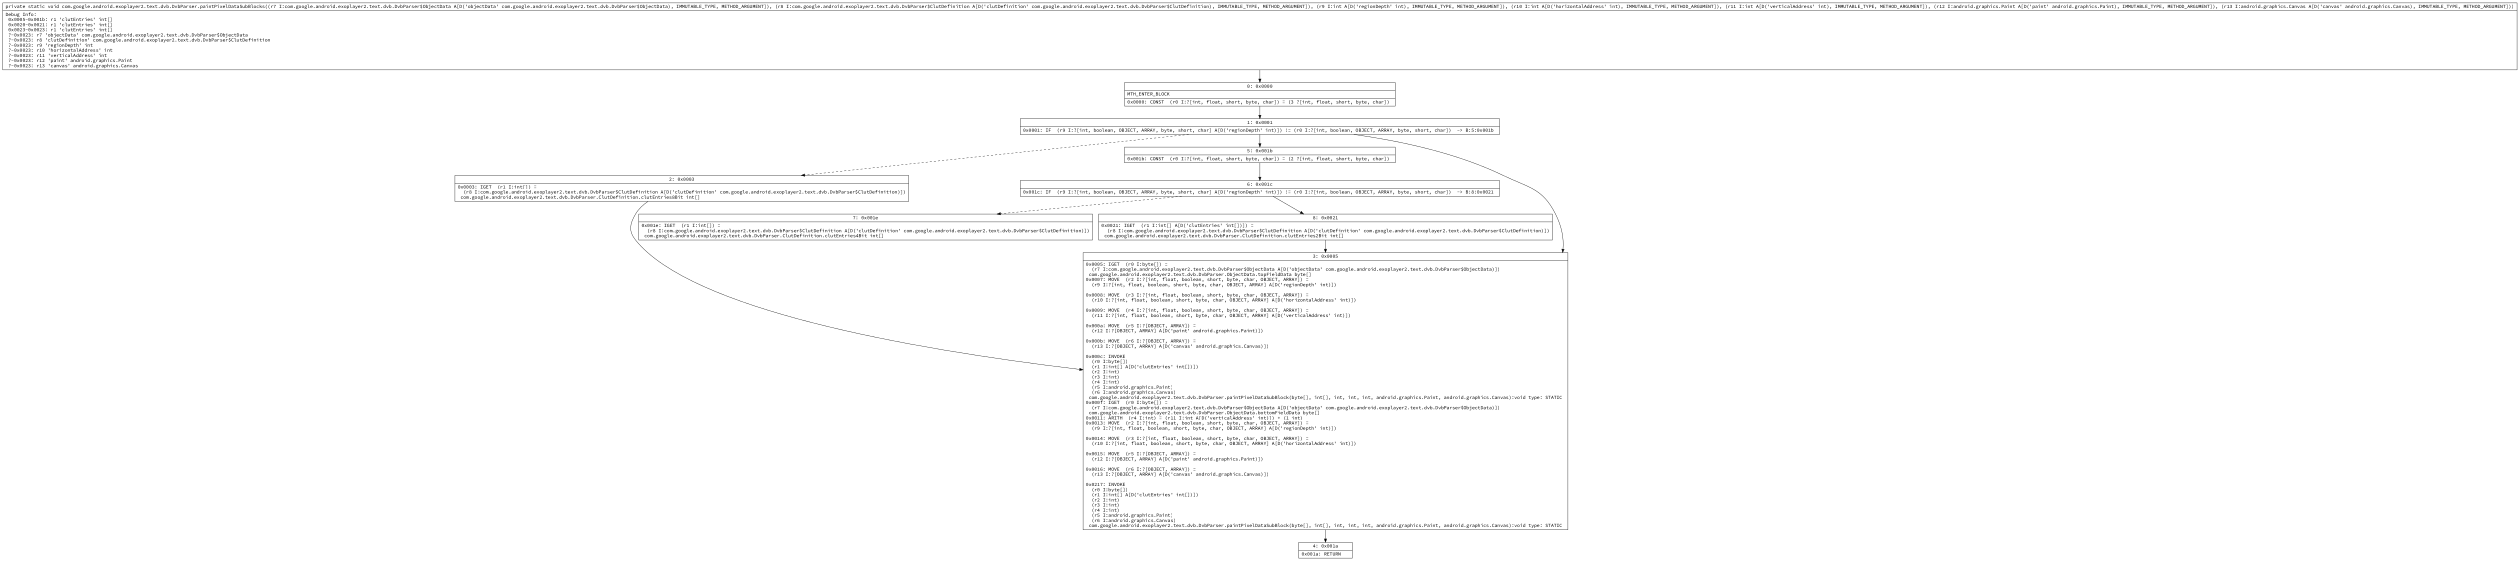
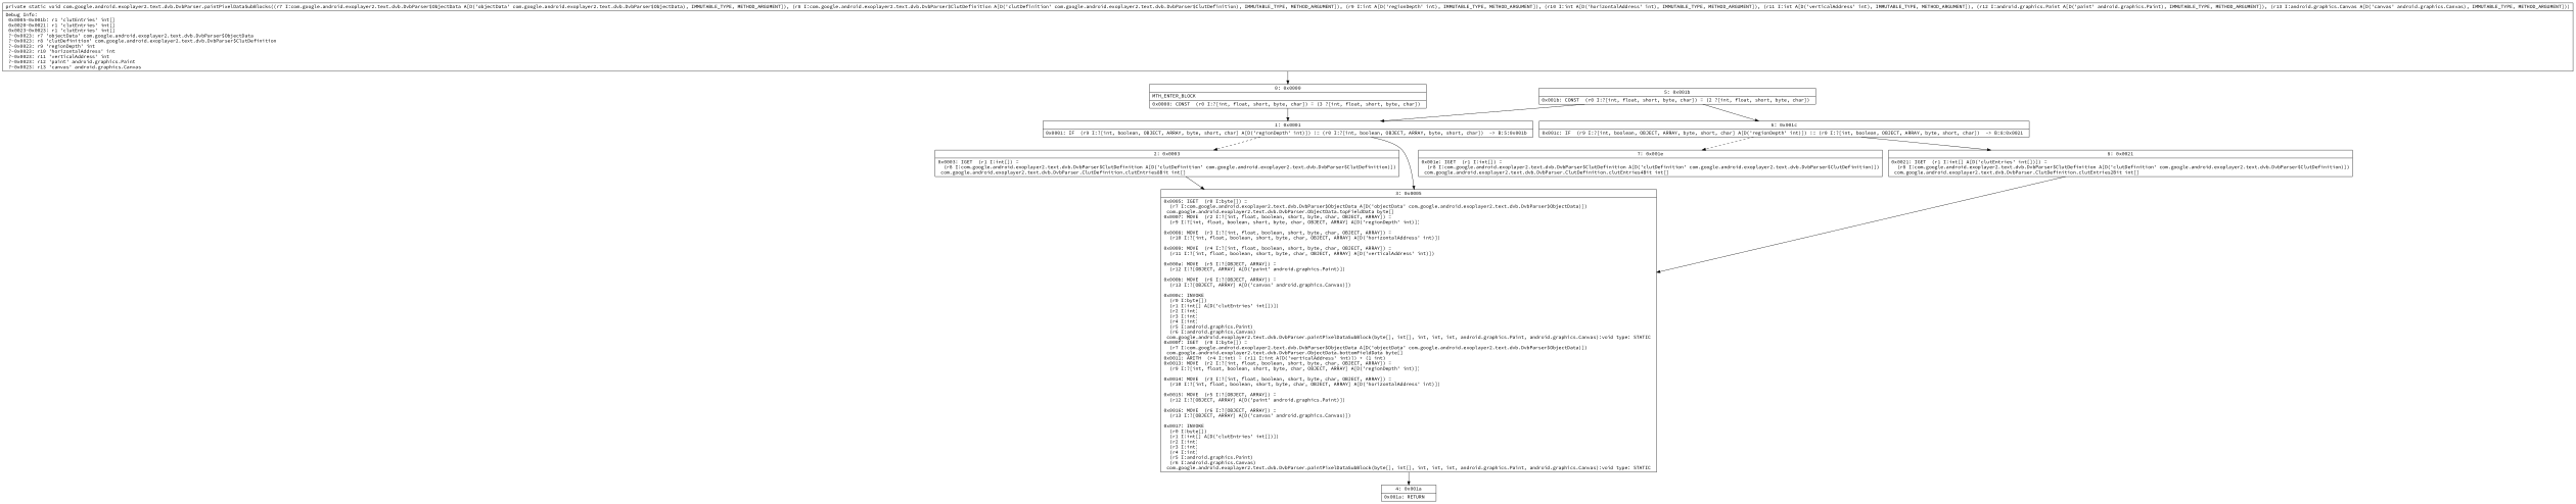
  digraph {
    fontname="Source Code Pro"
    node [fontname="Source Code Pro" shape=record]
    edge [fontname="Source Code Pro"]
    n1 [label="{0\:\ 0x0000|MTH_ENTER_BLOCK\l|0x0000: CONST  (r0 I:?[int, float, short, byte, char]) = (3 ?[int, float, short, byte, char]) \l}"]
    n2 [label="{1\:\ 0x0001|0x0001: IF  (r9 I:?[int, boolean, OBJECT, ARRAY, byte, short, char] A[D('regionDepth' int)]) != (r0 I:?[int, boolean, OBJECT, ARRAY, byte, short, char])  \-\> B:5:0x001b \l}"]
    n3 [label="{2\:\ 0x0003|0x0003: IGET  (r1 I:int[]) = \l  (r8 I:com.google.android.exoplayer2.text.dvb.DvbParser$ClutDefinition A[D('clutDefinition' com.google.android.exoplayer2.text.dvb.DvbParser$ClutDefinition)])\l com.google.android.exoplayer2.text.dvb.DvbParser.ClutDefinition.clutEntries8Bit int[] \l}"]
    n4 [label="{5\:\ 0x001b|0x001b: CONST  (r0 I:?[int, float, short, byte, char]) = (2 ?[int, float, short, byte, char]) \l}"]
-   n5 [label="{3\:\ 0x0005|0x0005: IGET  (r0 I:byte[]) = \l  (r7 I:com.google.android.exoplayer2.text.dvb.DvbParser$ObjectData A[D('objectData' com.google.android.exoplayer2.text.dvb.DvbParser$ObjectData)])\l com.google.android.exoplayer2.text.dvb.DvbParser.ObjectData.topFieldData byte[] \l0x0007: MOVE  (r2 I:?[int, float, boolean, short, byte, char, OBJECT, ARRAY]) = \l  (r9 I:?[int, float, boolean, short, byte, char, OBJECT, ARRAY] A[D('regionDepth' int)])\l \l0x0008: MOVE  (r3 I:?[int, float, boolean, short, byte, char, OBJECT, ARRAY]) = \l  (r10 I:?[int, float, boolean, short, byte, char, OBJECT, ARRAY] A[D('horizontalAddress' int)])\l \l0x0009: MOVE  (r4 I:?[int, float, boolean, short, byte, char, OBJECT, ARRAY]) = \l  (r11 I:?[int, float, boolean, short, byte, char, OBJECT, ARRAY] A[D('verticalAddress' int)])\l \l0x000a: MOVE  (r5 I:?[OBJECT, ARRAY]) = \l  (r12 I:?[OBJECT, ARRAY] A[D('paint' android.graphics.Paint)])\l \l0x000b: MOVE  (r6 I:?[OBJECT, ARRAY]) = \l  (r13 I:?[OBJECT, ARRAY] A[D('canvas' android.graphics.Canvas)])\l \l0x000c: INVOKE  \l  (r0 I:byte[])\l  (r1 I:int[] A[D('clutEntries' int[])])\l  (r2 I:int)\l  (r3 I:int)\l  (r4 I:int)\l  (r5 I:android.graphics.Paint)\l  (r6 I:android.graphics.Canvas)\l com.google.android.exoplayer2.text.dvb.DvbParser.paintPixelDataSubBlock(byte[], int[], int, int, int, android.graphics.Paint, android.graphics.Canvas):void type: STATIC \l0x000f: IGET  (r0 I:byte[]) = \l  (r7 I:com.google.android.exoplayer2.text.dvb.DvbParser$ObjectData A[D('objectData' com.google.android.exoplayer2.text.dvb.DvbParser$ObjectData)])\l com.google.android.exoplayer2.text.dvb.DvbParser.ObjectData.bottomFieldData byte[] \l0x0011: ARITH  (r4 I:int) = (r11 I:int A[D('verticalAddress' int)]) + (1 int) \l0x0013: MOVE  (r2 I:?[int, float, boolean, short, byte, char, OBJECT, ARRAY]) = \l  (r9 I:?[int, float, boolean, short, byte, char, OBJECT, ARRAY] A[D('regionDepth' int)])\l \l0x0014: MOVE  (r3 I:?[int, float, boolean, short, byte, char, OBJECT, ARRAY]) = \l  (r10 I:?[int, float, boolean, short, byte, char, OBJECT, ARRAY] A[D('horizontalAddress' int)])\l \l0x0015: MOVE  (r5 I:?[OBJECT, ARRAY]) = \l  (r12 I:?[OBJECT, ARRAY] A[D('paint' android.graphics.Paint)])\l \l0x0016: MOVE  (r6 I:?[OBJECT, ARRAY]) = \l  (r13 I:?[OBJECT, ARRAY] A[D('canvas' android.graphics.Canvas)])\l \l0x0217: INVOKE  \l  (r0 I:byte[])\l  (r1 I:int[] A[D('clutEntries' int[])])\l  (r2 I:int)\l  (r3 I:int)\l  (r4 I:int)\l  (r5 I:android.graphics.Paint)\l  (r6 I:android.graphics.Canvas)\l com.google.android.exoplayer2.text.dvb.DvbParser.paintPixelDataSubBlock(byte[], int[], int, int, int, android.graphics.Paint, android.graphics.Canvas):void type: STATIC \l}"]
+   n5 [label="{3\:\ 0x0005|0x0005: IGET  (r0 I:byte[]) = \l  (r7 I:com.google.android.exoplayer2.text.dvb.DvbParser$ObjectData A[D('objectData' com.google.android.exoplayer2.text.dvb.DvbParser$ObjectData)])\l com.google.android.exoplayer2.text.dvb.DvbParser.ObjectData.topFieldData byte[] \l0x0007: MOVE  (r2 I:?[int, float, boolean, short, byte, char, OBJECT, ARRAY]) = \l  (r9 I:?[int, float, boolean, short, byte, char, OBJECT, ARRAY] A[D('regionDepth' int)])\l \l0x0008: MOVE  (r3 I:?[int, float, boolean, short, byte, char, OBJECT, ARRAY]) = \l  (r10 I:?[int, float, boolean, short, byte, char, OBJECT, ARRAY] A[D('horizontalAddress' int)])\l \l0x0009: MOVE  (r4 I:?[int, float, boolean, short, byte, char, OBJECT, ARRAY]) = \l  (r11 I:?[int, float, boolean, short, byte, char, OBJECT, ARRAY] A[D('verticalAddress' int)])\l \l0x000a: MOVE  (r5 I:?[OBJECT, ARRAY]) = \l  (r12 I:?[OBJECT, ARRAY] A[D('paint' android.graphics.Paint)])\l \l0x000b: MOVE  (r6 I:?[OBJECT, ARRAY]) = \l  (r13 I:?[OBJECT, ARRAY] A[D('canvas' android.graphics.Canvas)])\l \l0x000c: INVOKE  \l  (r0 I:byte[])\l  (r1 I:int[] A[D('clutEntries' int[])])\l  (r2 I:int)\l  (r3 I:int)\l  (r4 I:int)\l  (r5 I:android.graphics.Paint)\l  (r6 I:android.graphics.Canvas)\l com.google.android.exoplayer2.text.dvb.DvbParser.paintPixelDataSubBlock(byte[], int[], int, int, int, android.graphics.Paint, android.graphics.Canvas):void type: STATIC \l0x000f: IGET  (r0 I:byte[]) = \l  (r7 I:com.google.android.exoplayer2.text.dvb.DvbParser$ObjectData A[D('objectData' com.google.android.exoplayer2.text.dvb.DvbParser$ObjectData)])\l com.google.android.exoplayer2.text.dvb.DvbParser.ObjectData.bottomFieldData byte[] \l0x0011: ARITH  (r4 I:int) = (r11 I:int A[D('verticalAddress' int)]) + (1 int) \l0x0013: MOVE  (r2 I:?[int, float, boolean, short, byte, char, OBJECT, ARRAY]) = \l  (r9 I:?[int, float, boolean, short, byte, char, OBJECT, ARRAY] A[D('regionDepth' int)])\l \l0x0014: MOVE  (r3 I:?[int, float, boolean, short, byte, char, OBJECT, ARRAY]) = \l  (r10 I:?[int, float, boolean, short, byte, char, OBJECT, ARRAY] A[D('horizontalAddress' int)])\l \l0x0015: MOVE  (r5 I:?[OBJECT, ARRAY]) = \l  (r12 I:?[OBJECT, ARRAY] A[D('paint' android.graphics.Paint)])\l \l0x0016: MOVE  (r6 I:?[OBJECT, ARRAY]) = \l  (r13 I:?[OBJECT, ARRAY] A[D('canvas' android.graphics.Canvas)])\l \l0x0017: INVOKE  \l  (r0 I:byte[])\l  (r1 I:int[] A[D('clutEntries' int[])])\l  (r2 I:int)\l  (r3 I:int)\l  (r4 I:int)\l  (r5 I:android.graphics.Paint)\l  (r6 I:android.graphics.Canvas)\l com.google.android.exoplayer2.text.dvb.DvbParser.paintPixelDataSubBlock(byte[], int[], int, int, int, android.graphics.Paint, android.graphics.Canvas):void type: STATIC \l}"]
    n6 [label="{6\:\ 0x001c|0x001c: IF  (r9 I:?[int, boolean, OBJECT, ARRAY, byte, short, char] A[D('regionDepth' int)]) != (r0 I:?[int, boolean, OBJECT, ARRAY, byte, short, char])  \-\> B:8:0x0021 \l}"]
    n7 [label="{4\:\ 0x001a|0x001a: RETURN   \l}"]
    n8 [label="{7\:\ 0x001e|0x001e: IGET  (r1 I:int[]) = \l  (r8 I:com.google.android.exoplayer2.text.dvb.DvbParser$ClutDefinition A[D('clutDefinition' com.google.android.exoplayer2.text.dvb.DvbParser$ClutDefinition)])\l com.google.android.exoplayer2.text.dvb.DvbParser.ClutDefinition.clutEntries4Bit int[] \l}"]
    n9 [label="{8\:\ 0x0021|0x0021: IGET  (r1 I:int[] A[D('clutEntries' int[])]) = \l  (r8 I:com.google.android.exoplayer2.text.dvb.DvbParser$ClutDefinition A[D('clutDefinition' com.google.android.exoplayer2.text.dvb.DvbParser$ClutDefinition)])\l com.google.android.exoplayer2.text.dvb.DvbParser.ClutDefinition.clutEntries2Bit int[] \l}"]
    n10 [label="{private static void com.google.android.exoplayer2.text.dvb.DvbParser.paintPixelDataSubBlocks((r7 I:com.google.android.exoplayer2.text.dvb.DvbParser$ObjectData A[D('objectData' com.google.android.exoplayer2.text.dvb.DvbParser$ObjectData), IMMUTABLE_TYPE, METHOD_ARGUMENT]), (r8 I:com.google.android.exoplayer2.text.dvb.DvbParser$ClutDefinition A[D('clutDefinition' com.google.android.exoplayer2.text.dvb.DvbParser$ClutDefinition), IMMUTABLE_TYPE, METHOD_ARGUMENT]), (r9 I:int A[D('regionDepth' int), IMMUTABLE_TYPE, METHOD_ARGUMENT]), (r10 I:int A[D('horizontalAddress' int), IMMUTABLE_TYPE, METHOD_ARGUMENT]), (r11 I:int A[D('verticalAddress' int), IMMUTABLE_TYPE, METHOD_ARGUMENT]), (r12 I:android.graphics.Paint A[D('paint' android.graphics.Paint), IMMUTABLE_TYPE, METHOD_ARGUMENT]), (r13 I:android.graphics.Canvas A[D('canvas' android.graphics.Canvas), IMMUTABLE_TYPE, METHOD_ARGUMENT]))  | Debug Info:\l  0x0005\-0x001b: r1 'clutEntries' int[]\l  0x0020\-0x0021: r1 'clutEntries' int[]\l  0x0023\-0x0023: r1 'clutEntries' int[]\l  ?\-0x0023: r7 'objectData' com.google.android.exoplayer2.text.dvb.DvbParser$ObjectData\l  ?\-0x0023: r8 'clutDefinition' com.google.android.exoplayer2.text.dvb.DvbParser$ClutDefinition\l  ?\-0x0023: r9 'regionDepth' int\l  ?\-0x0023: r10 'horizontalAddress' int\l  ?\-0x0023: r11 'verticalAddress' int\l  ?\-0x0023: r12 'paint' android.graphics.Paint\l  ?\-0x0023: r13 'canvas' android.graphics.Canvas\l}"]
    n1 -> n2
    n2 -> n3 [style=dashed]
-   n2 -> n4
+   n4 -> n2
    n2 -> n5
    n3 -> n5
    n4 -> n6
    n5 -> n7
    n6 -> n8 [style=dashed]
    n6 -> n9
    n9 -> n5
    n10 -> n1
  }
